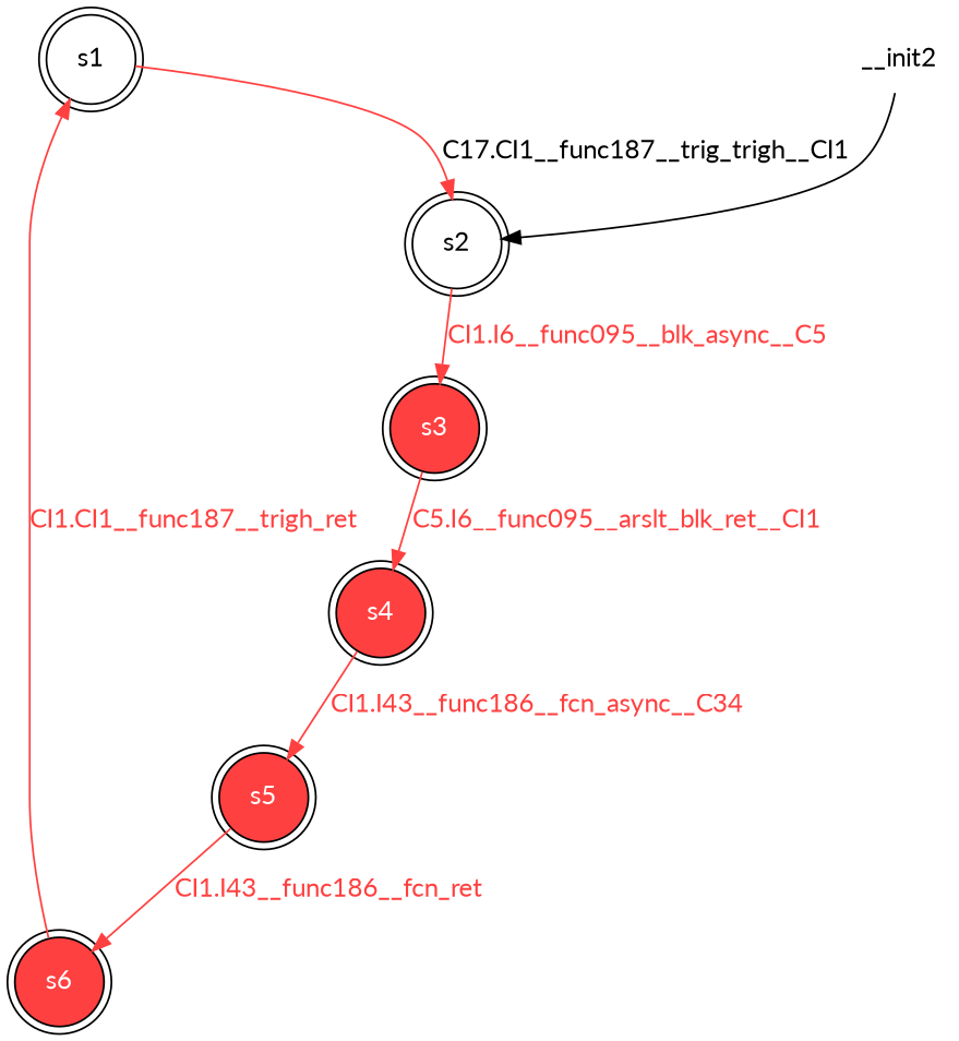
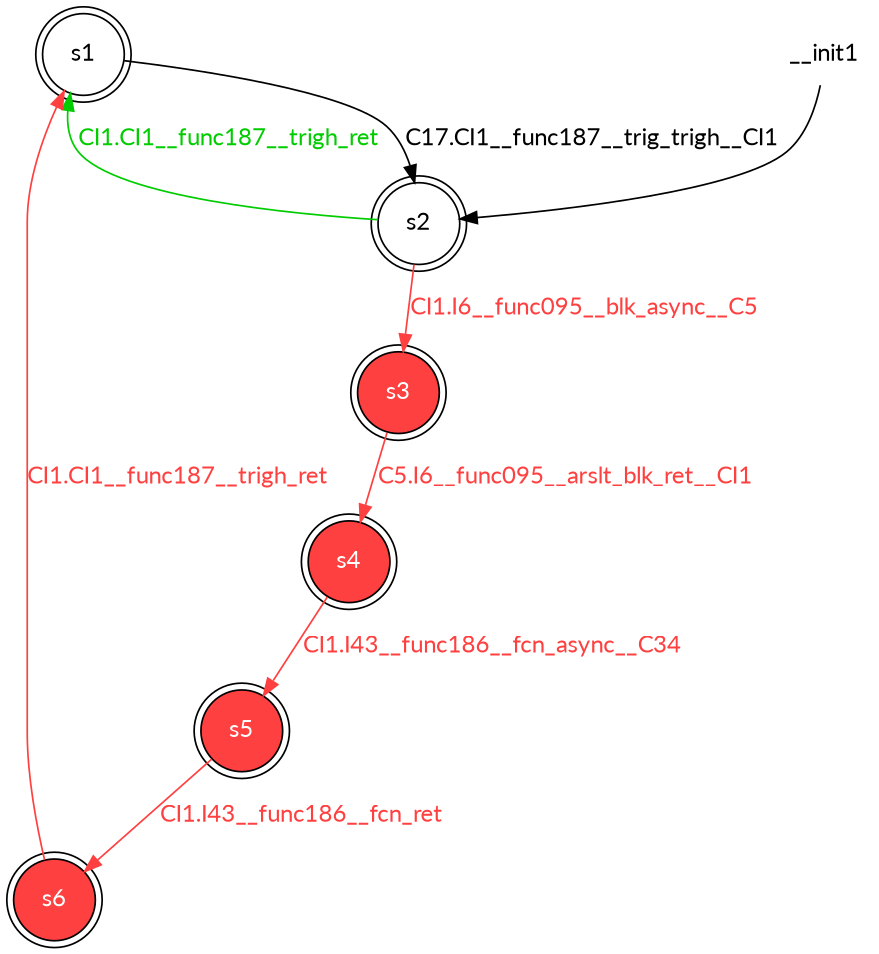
  digraph {
    fontname=Lato
    node [fontname=Lato shape=doublecircle fillcolor="#ff4040" fontcolor="#ffffff" style=filled]
    edge [fontname=Lato color="#ff4040"]
    n1 [label=<s1> fillcolor="" fontcolor="" style=""]
    n2 [label=<s2> fillcolor="" fontcolor="" style=""]
    n3 [label=<s3>]
    n4 [label=<s4>]
    n5 [label=<s5>]
    n6 [label=<s6>]
-   __init1 [shape=none label=__init2 fillcolor="" fontcolor="" style=""]
-   n1 -> n2 [label=<<font color="#000000">C17.CI1__func187__trig_trigh__CI1</font>>]
+   __init1 [shape=none fillcolor="" fontcolor="" style=""]
+   n1 -> n2 [label=<<font color="#000000">C17.CI1__func187__trig_trigh__CI1</font>> color=""]
+   n2 -> n1 [color="#00cc00" label=<<font color="#00cc00">CI1.CI1__func187__trigh_ret</font>>]
    n2 -> n3 [label=<<font color="#ff4040">CI1.I6__func095__blk_async__C5</font>>]
    n3 -> n4 [label=<<font color="#ff4040">C5.I6__func095__arslt_blk_ret__CI1</font>>]
    n4 -> n5 [label=<<font color="#ff4040">CI1.I43__func186__fcn_async__C34</font>>]
    n5 -> n6 [label=<<font color="#ff4040">CI1.I43__func186__fcn_ret</font>>]
    n6 -> n1 [label=<<font color="#ff4040">CI1.CI1__func187__trigh_ret</font>>]
    __init1 -> n2 [color=""]
  }
